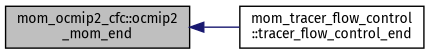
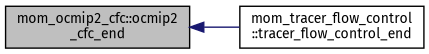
  digraph {
    rankdir=LR
    fontname="Fira Sans"
    node [color=black fontname="Fira Sans" fontsize=10 shape=record style=filled]
-   n1 [fillcolor=grey75 fontcolor=black height=0.2 label="mom_ocmip2_cfc::ocmip2\l_mom_end" width=0.4]
+   n1 [fillcolor=grey75 fontcolor=black height=0.2 label="mom_ocmip2_cfc::ocmip2\l_cfc_end" width=0.4]
    n2 [fillcolor=white height=0.2 label="mom_tracer_flow_control\l::tracer_flow_control_end" width=0.4]
    n1 -> n2 [color=midnightblue dir=back fontname="Fira Sans" fontsize=10 labelfontname=Helvetica labelfontsize=10 style=solid]
  }
